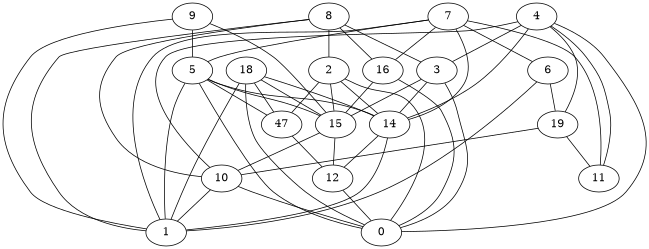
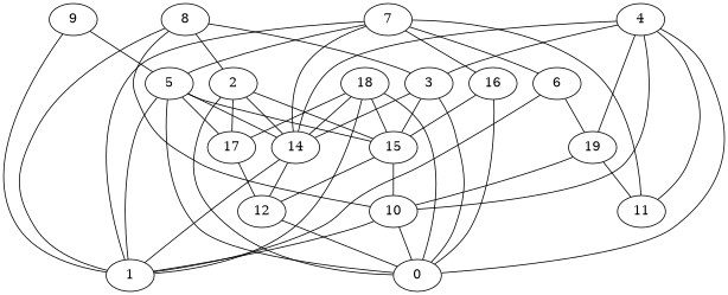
  digraph {
    edge [color=black dir=none]
    14
    12
    1
    0
    5
-   17 [label=47]
+   17
    15
    10
    6
    19
    11
    2
    9
    4
    3
    16
    18
    7
    8
    subgraph sub_1 {
      14
      12
      1
      0
      5
      17
      15
      10
      6
      19
      11
      2
      9
      4
      3
      16
      18
      7
      8
    }
    14 -> 12
    14 -> 1
    12 -> 0
    5 -> 14
    5 -> 1
    5 -> 0
    5 -> 17
    5 -> 15
    17 -> 12
    15 -> 12
    15 -> 10
    10 -> 1
    10 -> 0
    6 -> 1
    6 -> 19
    19 -> 10
    19 -> 11
    2 -> 14
    2 -> 0
    2 -> 17
    2 -> 15
    9 -> 1
    9 -> 5
-   9 -> 15
    4 -> 14
    4 -> 0
    4 -> 10
    4 -> 19
    4 -> 11
    4 -> 3
    3 -> 14
    3 -> 0
    3 -> 15
    16 -> 0
    16 -> 15
    18 -> 14
    18 -> 1
    18 -> 0
    18 -> 17
    18 -> 15
    7 -> 14
    7 -> 1
    7 -> 5
    7 -> 6
    7 -> 11
    7 -> 16
    8 -> 1
    8 -> 10
    8 -> 2
    8 -> 3
-   8 -> 16
  }
